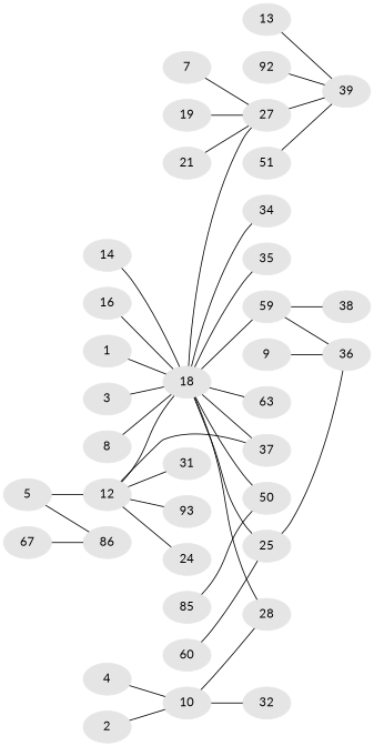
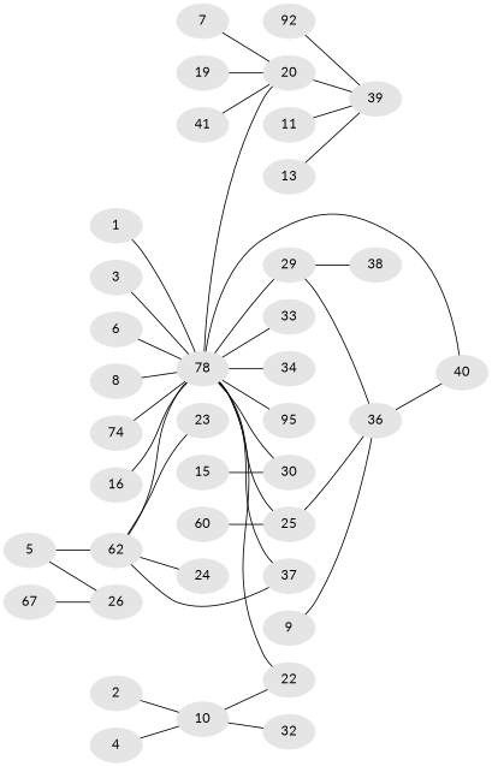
  graph {
    fontname=Lato
    rankdir=LR
    node [color=gray90 fontname=Lato style=filled]
    edge [fontname=Lato weight=1.0]
    1
-   18
-   27
+   18 [label=78]
+   27 [label=20]
    37
-   30 [label=50]
+   30
    25
-   28
-   29 [label=59]
-   33 [label=63]
+   28 [label=22]
+   29
+   33
    34
-   35
+   35 [label=95]
+   40
    2
    10
    32
    3
    4
    5
-   12
-   26 [label=86]
-   23 [label=93]
+   12 [label=62]
+   26
+   23
    24
-   31
+   6
    7
    39
    8
    9
    36
-   11 [label=51]
+   11
    13
-   14
-   15 [label=85]
+   14 [label=74]
+   15
    16
    n35 [label=67]
    38
    19
    n38 [label=60]
-   21
+   21 [label=41]
    n40 [label=92]
    1 -- 18
    18 -- 27
    18 -- 37
    18 -- 30
    18 -- 25 [weight=2.0]
    18 -- 28
    18 -- 29
    18 -- 33
    18 -- 34
    18 -- 35
+   18 -- 40
    27 -- 39
    25 -- 36
    29 -- 36
    29 -- 38
    2 -- 10
    10 -- 28
    10 -- 32
    3 -- 18
    4 -- 10
    5 -- 12
    5 -- 26
    12 -- 18
    12 -- 37
    12 -- 23
    12 -- 24
-   12 -- 31
+   6 -- 18
    7 -- 27
    8 -- 18
    9 -- 36
+   36 -- 40
    11 -- 39
    13 -- 39
    14 -- 18
    15 -- 30
    16 -- 18
    n35 -- 26
    19 -- 27
    n38 -- 25
    21 -- 27
    n40 -- 39
  }
